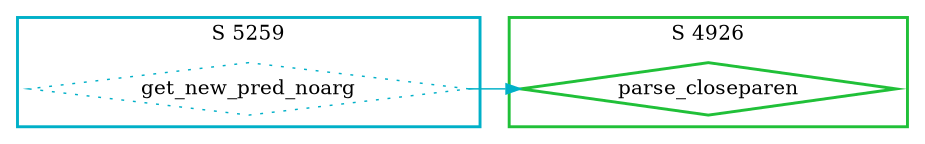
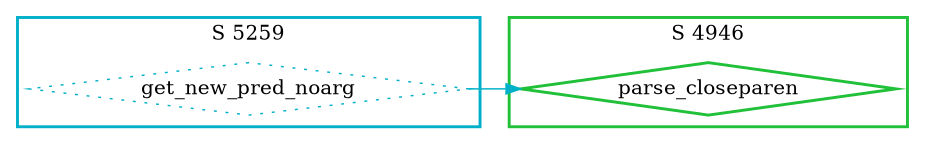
  digraph {
    rankdir=LR
    node [shape=diamond]
    n1 [color="#20C038" label=parse_closeparen style=bold]
    n2 [color="#00B0C8" label=get_new_pred_noarg style=dotted]
    subgraph cluster_1 {
      color="#20C038"
-     label="S 4926"
+     label="S 4946"
      style=bold
      n1
    }
    subgraph cluster_2 {
      color="#00B0C8"
      label="S 5259"
      style=bold
      n2
    }
    n2 -> n1 [color="#00B0C8"]
  }
